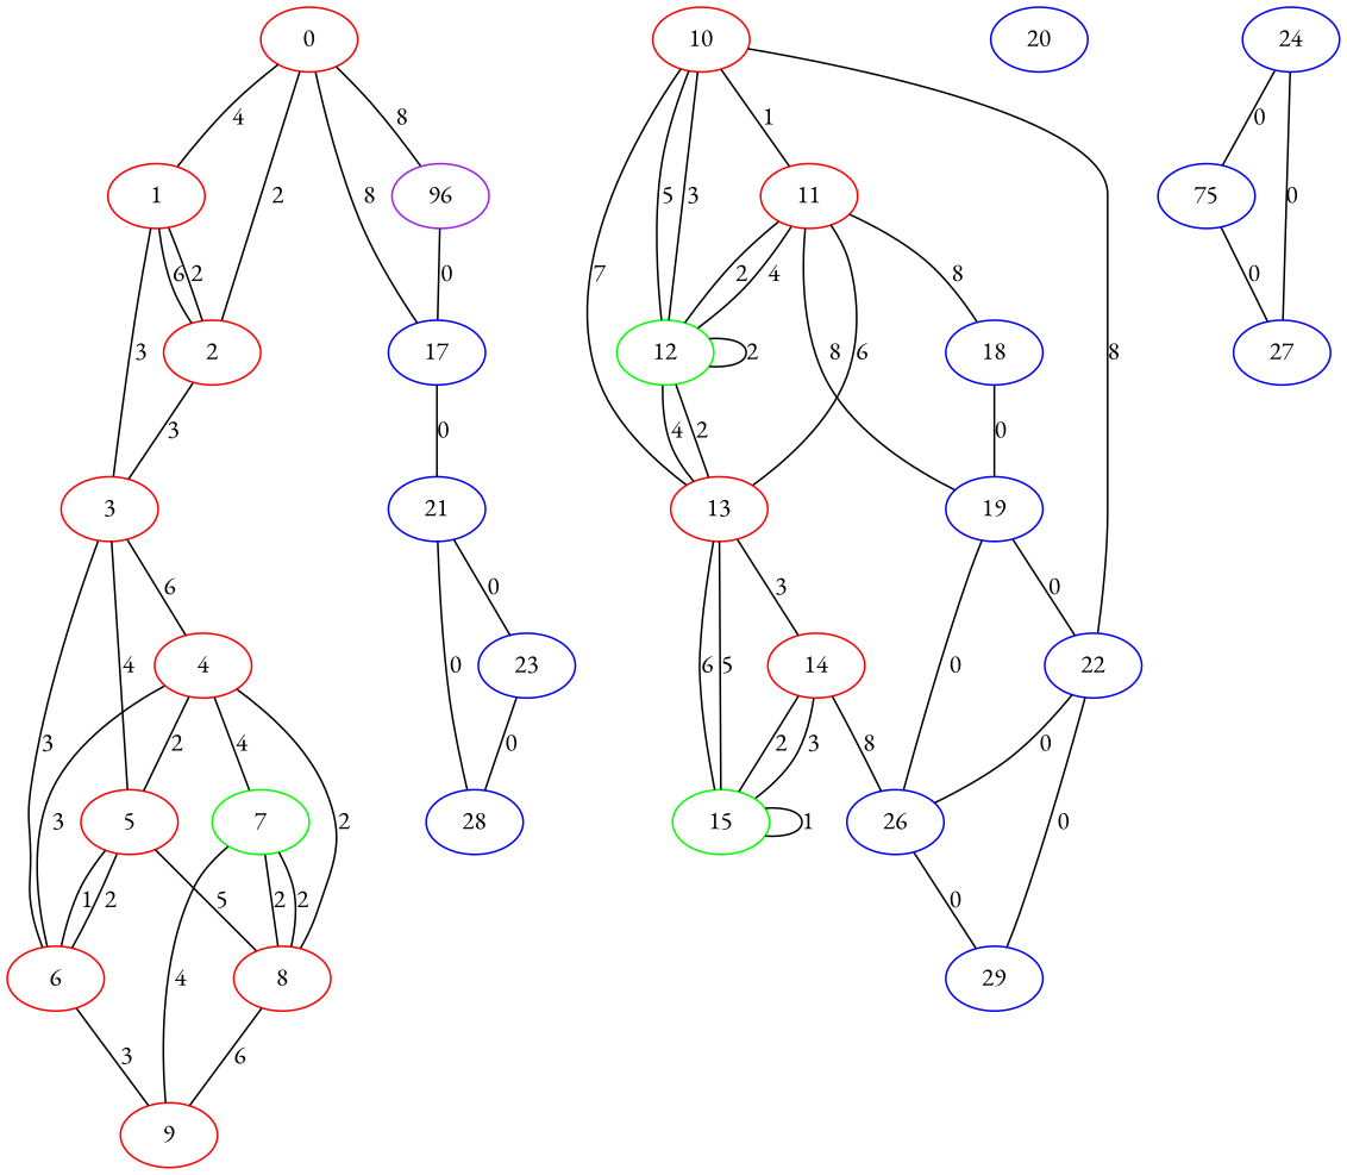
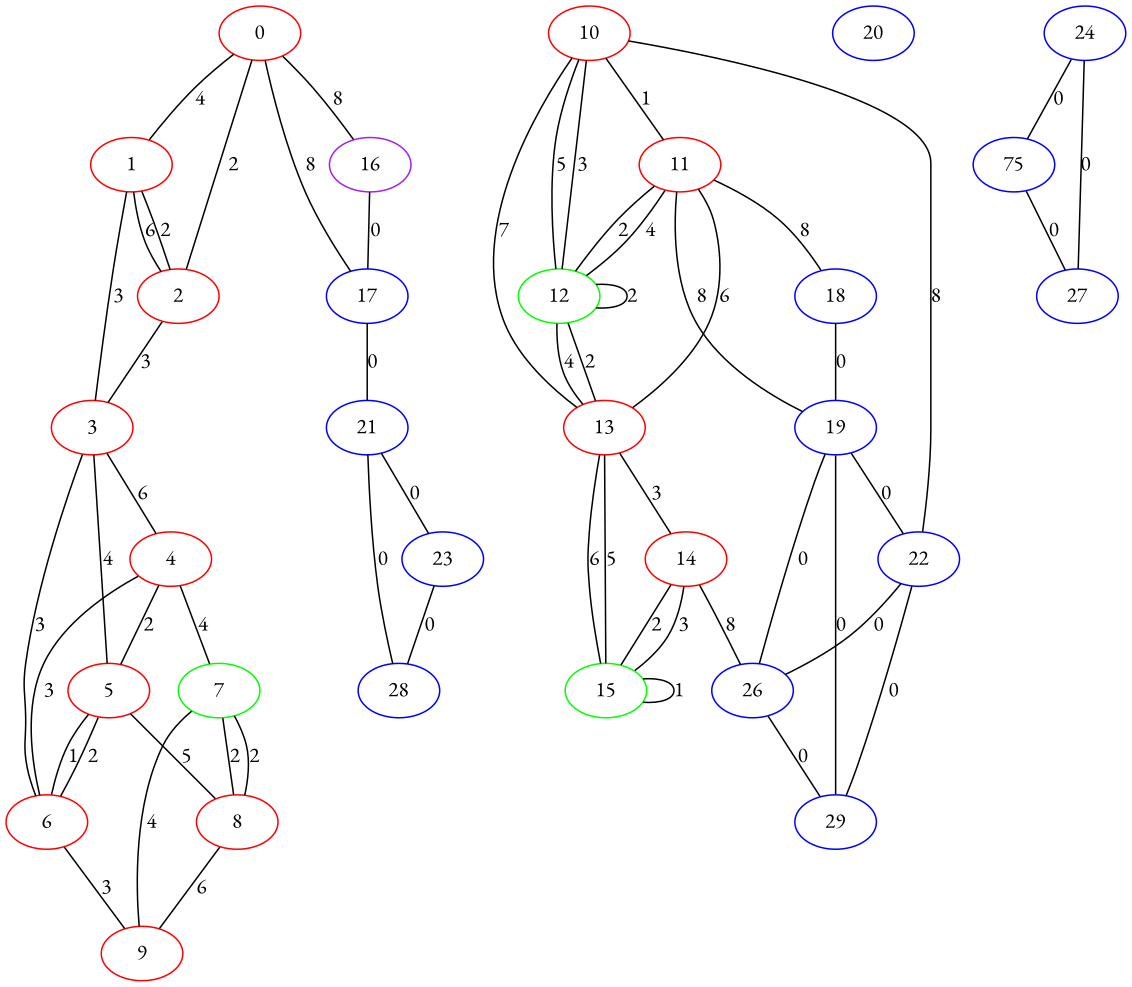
  graph {
    fontname="EB Garamond"
    node [color=red fontname="EB Garamond" weight=1]
    edge [fontname="EB Garamond"]
    0
    1
    2
-   16 [color=purple weight=4 label=96]
+   16 [color=purple weight=4]
    17 [color=blue weight=3]
    3
    21 [color=blue weight=3]
    4
    5
    6
    7 [color=green]
    8
    9
    10
    11
    12 [color=green weight=2]
    13
    22 [color=blue weight=3]
    18 [color=blue weight=3]
    19 [color=blue weight=3]
    14
    15 [color=green weight=2]
    26 [color=blue weight=3]
    29 [color=blue weight=3]
    23 [color=blue weight=3]
    28 [color=blue weight=3]
    20 [color=blue weight=3]
    24 [color=blue weight=3]
    n29 [color=blue label=75 weight=3]
    27 [color=blue weight=3]
    0 -- 1 [label=4]
    0 -- 2 [label=2]
    0 -- 16 [label=8]
    0 -- 17 [label=8]
    1 -- 2 [label=6]
    1 -- 2 [label=2]
    1 -- 3 [label=3]
    2 -- 3 [label=3]
    16 -- 17 [label=0]
    17 -- 21 [label=0]
    3 -- 4 [label=6]
    3 -- 5 [label=4]
    3 -- 6 [label=3]
    21 -- 23 [label=0]
    21 -- 28 [label=0]
    4 -- 5 [label=2]
    4 -- 6 [label=3]
    4 -- 7 [label=4]
-   4 -- 8 [label=2]
    5 -- 6 [label=1]
    5 -- 6 [label=2]
    5 -- 8 [label=5]
    6 -- 9 [label=3]
    7 -- 8 [label=2]
    7 -- 8 [label=2]
    7 -- 9 [label=4]
    8 -- 9 [label=6]
    10 -- 11 [label=1]
    10 -- 12 [label=3]
    10 -- 12 [label=5]
    10 -- 13 [label=7]
    10 -- 22 [label=8]
    11 -- 12 [label=2]
    11 -- 12 [label=4]
    11 -- 13 [label=6]
    11 -- 18 [label=8]
    11 -- 19 [label=8]
    12 -- 12 [label=2]
    12 -- 13 [label=4]
    12 -- 13 [label=2]
    13 -- 14 [label=3]
    13 -- 15 [label=5]
    13 -- 15 [label=6]
    22 -- 26 [label=0]
    22 -- 29 [label=0]
    18 -- 19 [label=0]
    19 -- 22 [label=0]
    19 -- 26 [label=0]
+   19 -- 29 [label=0]
    14 -- 15 [label=2]
    14 -- 15 [label=3]
    14 -- 26 [label=8]
    15 -- 15 [label=1]
    26 -- 29 [label=0]
    23 -- 28 [label=0]
    24 -- n29 [label=0]
    24 -- 27 [label=0]
    n29 -- 27 [label=0]
  }
